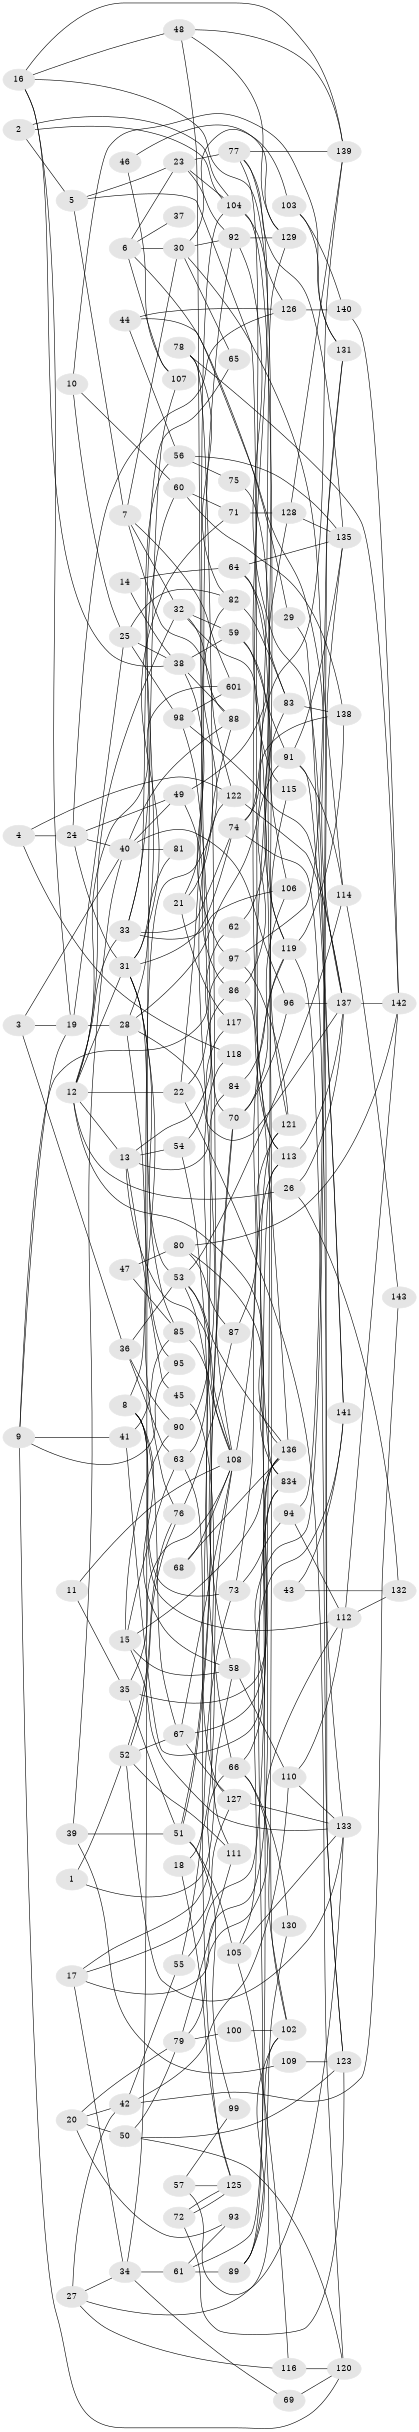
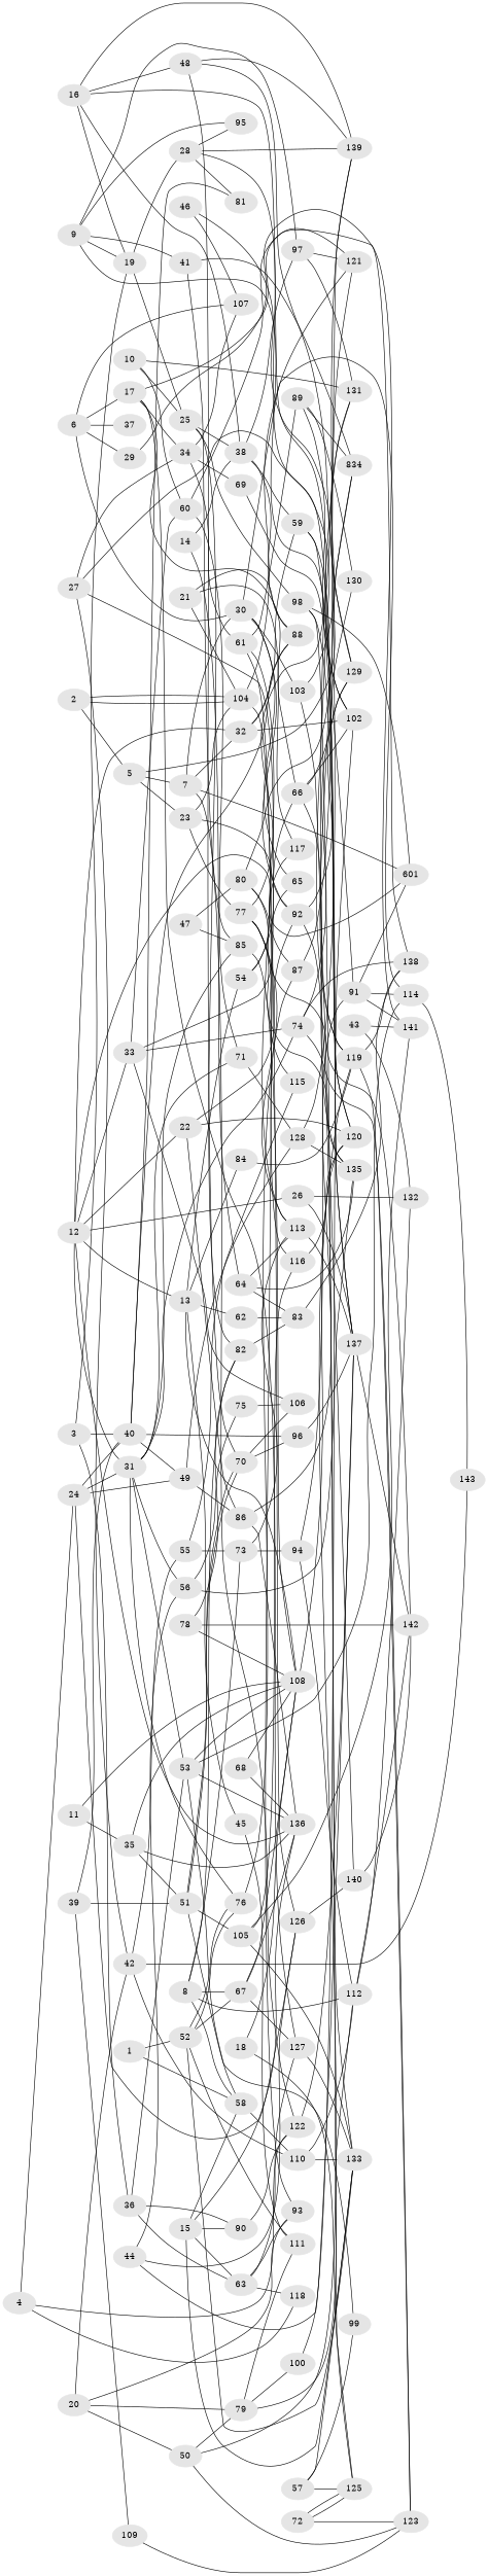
  graph {
    rankdir=LR
    node [color=gray90 style=filled]
    1
    52
    58
    67
    133
    76
    111
    127
    2
    5
    104
    7
    23
    n14 [label=834]
    121
    126
    3
    19
    36
    40
    25
    28
    63
    90
    53
    88
    49
    81
    96
    4
    24
    118
    122
    31
    137
    30
    32
    n38 [label=601]
    92
    77
    6
    17
    29
    37
    107
    34
    66
    141
    65
    103
    114
    102
    59
    8
    73
    82
    112
    110
    108
    136
    113
    94
    83
    132
    142
    9
    41
    95
    97
    120
    85
    131
    10
    60
    38
    98
    71
    138
    11
    35
    51
    119
    12
    13
    22
    26
    33
    45
    54
    62
    84
    86
    56
    74
    106
    117
    14
    64
    135
    15
    93
    16
    48
    139
    129
    70
    123
    61
    69
    130
    18
    125
    20
    42
    50
    79
    55
    143
    100
    21
    91
    115
    128
    140
    27
    116
    75
    87
    89
    99
    105
    39
    109
    43
    44
    46
    47
    80
    57
    68
    72
    78
    1 -- 52
    1 -- 58
    52 -- 67
    52 -- 133
    52 -- 76
    52 -- 76
    52 -- 111
    58 -- 110
    67 -- 127
    67 -- 108
    67 -- 136
    76 -- 87
    127 -- 133
    2 -- 5
    2 -- 104
    2 -- 104
    5 -- 7
    5 -- 23
    5 -- n14
    104 -- 121
    104 -- 126
    7 -- 122
    7 -- 30
    7 -- 32
    7 -- n38
    23 -- 104
    23 -- 92
    23 -- 77
    126 -- 140
    3 -- 19
    3 -- 36
    3 -- 40
    19 -- 25
    19 -- 28
    36 -- 63
    36 -- 90
    36 -- 53
    40 -- 88
    40 -- 49
    40 -- 81
    40 -- 96
    25 -- 82
    25 -- 38
    25 -- 98
    28 -- 81
    28 -- 137
    28 -- 95
    28 -- 139
    63 -- 127
    63 -- 118
+   63 -- 93
    90 -- 122
    53 -- 58
    53 -- 114
    53 -- 108
    53 -- 136
    49 -- 86
    49 -- 128
    96 -- 137
    4 -- 24
    4 -- 118
    4 -- 122
    24 -- 126
    24 -- 40
    24 -- 49
    24 -- 31
    122 -- 137
    31 -- 76
    31 -- 53
    31 -- 85
    31 -- 71
    31 -- 56
    31 -- 74
    137 -- 142
    30 -- 92
    30 -- 65
    30 -- 103
    30 -- 114
    32 -- 88
    32 -- 102
    32 -- 59
    92 -- 133
    92 -- 129
    77 -- 113
    77 -- 135
    77 -- 139
    77 -- 115
    6 -- 30
-   6 -- 23
+   6 -- 17
    6 -- 29
    6 -- 37
    6 -- 107
    17 -- 127
    17 -- 121
    17 -- 34
    17 -- 66
    29 -- 141
    34 -- 107
    34 -- 61
    34 -- 69
    66 -- 102
    66 -- 135
    66 -- 130
    103 -- 131
    103 -- 140
    114 -- 143
    59 -- 119
    59 -- 91
    8 -- 58
    8 -- 67
    8 -- 73
    8 -- 82
    8 -- 112
    73 -- 113
    73 -- 94
    82 -- 83
    112 -- 132
    112 -- 142
    110 -- 133
    110 -- 112
    108 -- 119
    113 -- 137
    94 -- 112
    94 -- 131
    83 -- 138
    9 -- 19
    9 -- 41
    9 -- 95
    9 -- 97
    9 -- 120
    41 -- n14
    41 -- 85
    97 -- 121
    97 -- 131
    85 -- 108
    10 -- 25
    10 -- 131
    10 -- 60
    60 -- 71
    60 -- 138
    38 -- 88
    38 -- 59
    38 -- 97
    98 -- 137
    98 -- n38
    98 -- 125
    71 -- 128
    11 -- 108
    11 -- 35
    35 -- 108
    35 -- 136
    35 -- 51
    51 -- 70
    51 -- 70
    51 -- 99
    51 -- 105
    119 -- 138
    119 -- 123
    12 -- 31
    12 -- 32
    12 -- n38
    12 -- 136
    12 -- 13
    12 -- 22
    12 -- 26
    12 -- 33
    13 -- 108
    13 -- 45
    13 -- 54
    13 -- 62
    13 -- 84
    22 -- 92
    22 -- 120
    22 -- 86
    26 -- 137
    26 -- 132
    33 -- 65
    33 -- 60
    33 -- 74
    33 -- 106
    45 -- 111
    54 -- 66
    54 -- 117
    62 -- 83
    84 -- 119
    86 -- 136
    86 -- 91
    56 -- 135
    56 -- 75
    74 -- 138
    74 -- 129
    74 -- 123
    14 -- 38
    14 -- 64
    64 -- 113
    64 -- 83
    64 -- 135
    15 -- 58
    15 -- 133
    15 -- 63
    15 -- 90
    15 -- 136
    16 -- 19
    16 -- 38
    16 -- 119
    16 -- 48
    16 -- 139
    48 -- 139
    48 -- 129
    48 -- 70
    70 -- 96
    70 -- 106
    61 -- 113
    61 -- 93
    61 -- 89
    69 -- 120
    18 -- 108
    18 -- 125
    20 -- 93
    20 -- 42
    20 -- 50
    20 -- 79
    42 -- 110
    42 -- 55
    42 -- 143
    50 -- 120
    50 -- 123
    50 -- 79
    79 -- 111
    79 -- 112
    79 -- 100
    55 -- 73
    55 -- 115
    100 -- 102
    21 -- 104
    21 -- 88
    21 -- 117
    91 -- 141
    91 -- 114
-   91 -- 135
+   91 -- n38
    128 -- 135
    128 -- 139
    140 -- 142
    27 -- 34
    27 -- 102
    27 -- 42
    27 -- 116
    116 -- 120
    75 -- 106
    87 -- 121
    89 -- n14
    89 -- 102
    89 -- 130
    105 -- 133
    105 -- 141
    105 -- 116
    39 -- 40
    39 -- 51
    39 -- 109
    109 -- 123
    43 -- 141
    43 -- 132
    44 -- 126
    44 -- 137
    44 -- 56
    46 -- 107
    46 -- 129
    47 -- 85
    47 -- 80
    80 -- n14
    80 -- 142
    80 -- 87
    57 -- 133
    57 -- 125
    57 -- 99
    68 -- 108
    68 -- 136
    72 -- 123
    72 -- 125
    72 -- 125
    78 -- 82
    78 -- 108
    78 -- 142
  }
